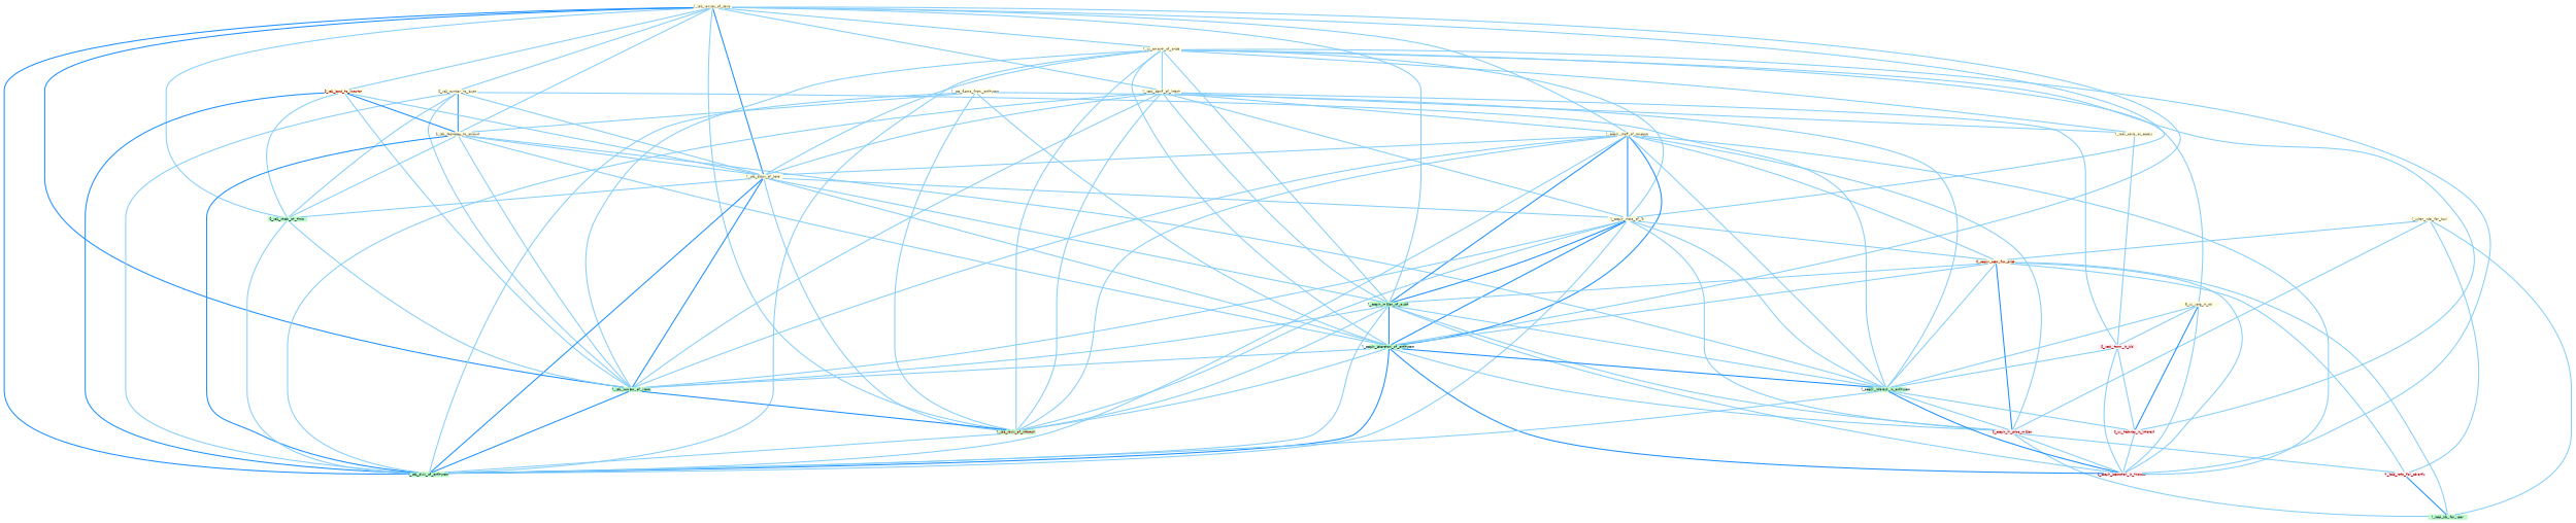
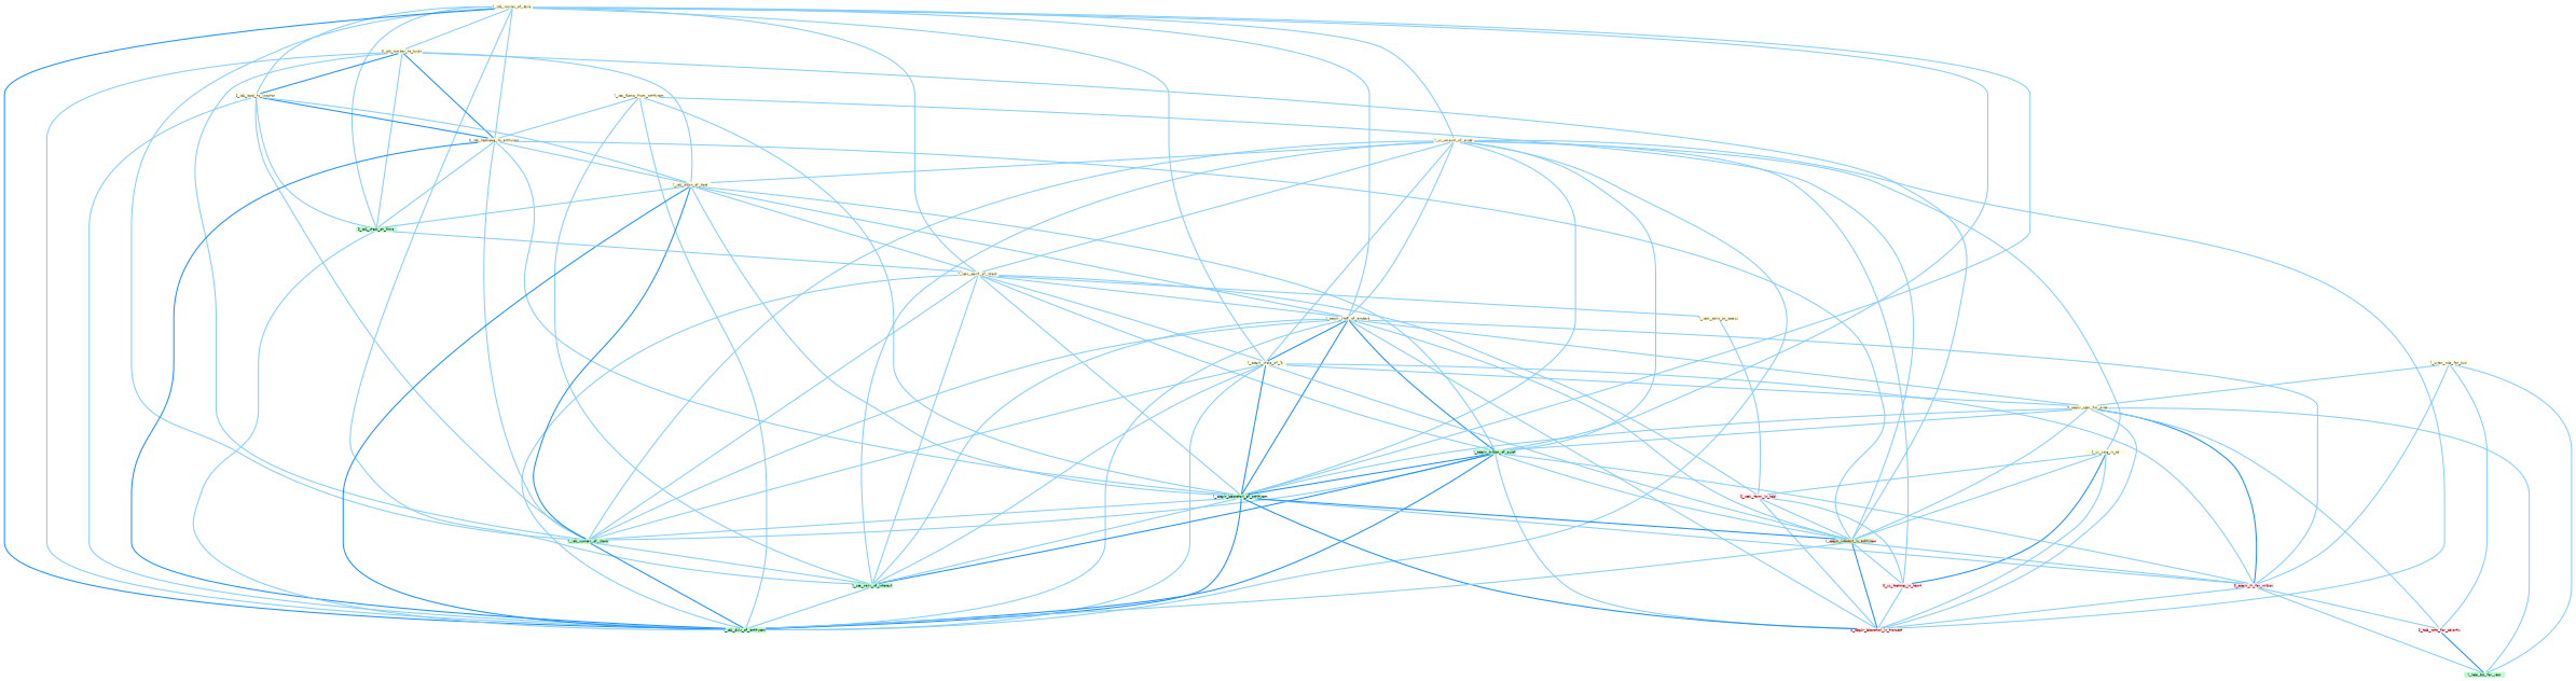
  graph {
    fontname="Patrick Hand"
    node [color="#ffffe0" fixedsize=true fontcolor="#8b7d6b" fontname="Patrick Hand" fontsize=4 shape=polygon style=filled]
    edge [color="#87cefa" fontname="Patrick Hand" w=1]
    "1_sell_version_of_devic " [height=.06 width=.5]
    "1_usher_rule_for_busi " [height=.06 width=.5]
    n3 [height=.06 label="0_sell_number_to_buyer" width=.5]
-   "0_sell_bond_to_investor " [fontcolor="#b22222" height=.06 width=.5]
+   "0_sell_bond_to_investor " [height=.06 width=.5]
    "1_see_flame_from_entitynam " [height=.06 width=.5]
    "1_us_amount_of_crude " [height=.06 width=.5]
-   "0_sell_technolog_to_entitynam " [height=.06 width=.5 label="0_sell_technolog_to_amount"]
+   "0_sell_technolog_to_entitynam " [height=.06 width=.5]
    "1_seek_clarif_of_intent " [height=.06 width=.5]
-   "0_us_song_in_ad " [height=.06 width=.5 label="5_us_song_in_ad"]
+   "0_us_song_in_ad " [height=.06 width=.5]
    "1_acquir_staff_of_employe " [height=.06 width=.5]
    "1_sell_billion_of_bond " [height=.06 width=.5]
    "1_acquir_stake_of_% " [height=.06 width=.5]
    "1_seek_advic_on_access " [height=.06 width=.5]
-   "0_acquir_oper_for_price " [fontcolor="#b22222" height=.06 width=.5]
-   "0_seek_term_in_bid " [color="#fff0f5" fontcolor="#b22222" height=.06 width=.5]
-   "0_us_techniqu_in_heart " [color="#fff0f5" fontcolor="#b22222" height=.06 width=.5 label="0_us_techniqu_in_interest"]
-   "0_acquir_it_for_million " [color="#fff0f5" fontcolor="#b22222" height=.06 width=.5 label="0_acquir_it_price_million"]
-   "0_hold_rate_for_advertis " [color="#fff0f5" fontcolor="#b22222" height=.06 width=.5 label="7_hold_rate_for_advertis"]
+   "0_acquir_oper_for_price " [height=.06 width=.5]
+   "0_seek_term_in_bid " [color="#fff0f5" fontcolor="#b22222" height=.06 width=.5 label="0_seek_term_in_hold"]
+   "0_us_techniqu_in_heart " [color="#fff0f5" fontcolor="#b22222" height=.06 width=.5]
+   "0_acquir_it_for_million " [color="#fff0f5" fontcolor="#b22222" height=.06 width=.5]
+   "0_hold_rate_for_advertis " [color="#fff0f5" fontcolor="#b22222" height=.06 width=.5]
    "0_acquir_laboratori_in_transact " [color="#fff0f5" fontcolor="#b22222" height=.06 width=.5]
    "1_acquir_million_of_asset " [color="#BDFCC9" fontcolor="#2f4f4f" height=.06 width=.5]
    "1_acquir_laboratori_of_entitynam " [color="#BDFCC9" fontcolor="#2f4f4f" height=.06 width=.5]
    "0_sell_stock_at_time " [color="#BDFCC9" fontcolor="#2f4f4f" height=.06 width=.5]
    "1_sell_number_of_share " [color="#BDFCC9" fontcolor="#2f4f4f" height=.06 width=.5]
-   "1_see_reviv_of_interest " [color="#BDFCC9" fontcolor="#b22222" height=.06 width=.5]
+   "1_see_reviv_of_interest " [color="#BDFCC9" fontcolor="#2f4f4f" height=.06 width=.5]
    "1_sell_divis_of_entitynam " [color="#BDFCC9" fontcolor="#2f4f4f" height=.06 width=.5]
    "1_hold_bill_for_year " [color="#BDFCC9" fontcolor="#2f4f4f" height=.06 width=.5]
-   "1_acquir_interest_in_entitynam " [color="#BDFCC9" fontcolor="#2f4f4f" height=.06 width=.5]
+   "1_acquir_interest_in_entitynam " [color="#BDFCC9" fontcolor="#b22222" height=.06 width=.5]
    subgraph sub_1 {
      "1_sell_version_of_devic "
      "1_usher_rule_for_busi "
      n3
      "0_sell_bond_to_investor "
      "1_see_flame_from_entitynam "
      "1_us_amount_of_crude "
      "0_sell_technolog_to_entitynam "
      "1_seek_clarif_of_intent "
      "0_us_song_in_ad "
      "1_acquir_staff_of_employe "
      "1_sell_billion_of_bond "
      "1_acquir_stake_of_% "
      "1_seek_advic_on_access "
      "0_acquir_oper_for_price "
    }
    subgraph sub_2 {
      "0_seek_term_in_bid "
      "0_us_techniqu_in_heart "
      "0_acquir_it_for_million "
      "0_hold_rate_for_advertis "
      "0_acquir_laboratori_in_transact "
    }
    "1_sell_version_of_devic " -- n3
    "1_sell_version_of_devic " -- "0_sell_bond_to_investor "
    "1_sell_version_of_devic " -- "1_us_amount_of_crude "
    "1_sell_version_of_devic " -- "0_sell_technolog_to_entitynam "
    "1_sell_version_of_devic " -- "1_seek_clarif_of_intent "
    "1_sell_version_of_devic " -- "1_acquir_staff_of_employe "
-   "1_sell_version_of_devic " -- "1_sell_billion_of_bond " [color="#1e90ff" w=2]
    "1_sell_version_of_devic " -- "1_acquir_stake_of_% "
    "1_sell_version_of_devic " -- "1_acquir_million_of_asset "
    "1_sell_version_of_devic " -- "1_acquir_laboratori_of_entitynam "
    "1_sell_version_of_devic " -- "0_sell_stock_at_time "
-   "1_sell_version_of_devic " -- "1_sell_number_of_share " [color="#1e90ff" w=2]
+   "1_sell_version_of_devic " -- "1_sell_number_of_share " [w=2]
    "1_sell_version_of_devic " -- "1_see_reviv_of_interest "
    "1_sell_version_of_devic " -- "1_sell_divis_of_entitynam " [color="#1e90ff" w=2]
    "1_usher_rule_for_busi " -- "0_acquir_oper_for_price "
    "1_usher_rule_for_busi " -- "0_acquir_it_for_million "
    "1_usher_rule_for_busi " -- "0_hold_rate_for_advertis "
    "1_usher_rule_for_busi " -- "1_hold_bill_for_year "
+   n3 -- "0_sell_bond_to_investor " [color="#1e90ff" w=2]
    n3 -- "0_sell_technolog_to_entitynam " [color="#1e90ff" w=2]
    n3 -- "1_sell_billion_of_bond "
    n3 -- "0_sell_stock_at_time "
    n3 -- "1_sell_number_of_share "
    n3 -- "1_sell_divis_of_entitynam "
    n3 -- "1_acquir_interest_in_entitynam "
    "0_sell_bond_to_investor " -- "0_sell_technolog_to_entitynam " [color="#1e90ff" w=2]
    "0_sell_bond_to_investor " -- "1_sell_billion_of_bond "
    "0_sell_bond_to_investor " -- "0_sell_stock_at_time "
    "0_sell_bond_to_investor " -- "1_sell_number_of_share "
-   "0_sell_bond_to_investor " -- "1_sell_divis_of_entitynam " [color="#1e90ff"]
+   "0_sell_bond_to_investor " -- "1_sell_divis_of_entitynam "
    "1_see_flame_from_entitynam " -- "0_sell_technolog_to_entitynam "
    "1_see_flame_from_entitynam " -- "1_acquir_laboratori_of_entitynam "
    "1_see_flame_from_entitynam " -- "1_see_reviv_of_interest "
    "1_see_flame_from_entitynam " -- "1_sell_divis_of_entitynam "
    "1_see_flame_from_entitynam " -- "1_acquir_interest_in_entitynam "
    "1_us_amount_of_crude " -- "1_seek_clarif_of_intent "
    "1_us_amount_of_crude " -- "0_us_song_in_ad "
-   "1_us_amount_of_crude " -- "1_seek_advic_on_access "
+   "1_us_amount_of_crude " -- "1_acquir_staff_of_employe "
    "1_us_amount_of_crude " -- "1_sell_billion_of_bond "
    "1_us_amount_of_crude " -- "1_acquir_stake_of_% "
    "1_us_amount_of_crude " -- "0_us_techniqu_in_heart "
    "1_us_amount_of_crude " -- "0_acquir_laboratori_in_transact "
    "1_us_amount_of_crude " -- "1_acquir_million_of_asset "
    "1_us_amount_of_crude " -- "1_acquir_laboratori_of_entitynam "
    "1_us_amount_of_crude " -- "1_sell_number_of_share "
    "1_us_amount_of_crude " -- "1_see_reviv_of_interest "
    "1_us_amount_of_crude " -- "1_sell_divis_of_entitynam "
    "0_sell_technolog_to_entitynam " -- "1_sell_billion_of_bond "
    "0_sell_technolog_to_entitynam " -- "1_acquir_laboratori_of_entitynam "
    "0_sell_technolog_to_entitynam " -- "0_sell_stock_at_time "
    "0_sell_technolog_to_entitynam " -- "1_sell_number_of_share "
    "0_sell_technolog_to_entitynam " -- "1_sell_divis_of_entitynam " [color="#1e90ff" w=2]
    "0_sell_technolog_to_entitynam " -- "1_acquir_interest_in_entitynam "
    "1_seek_clarif_of_intent " -- "1_acquir_staff_of_employe "
    "1_seek_clarif_of_intent " -- "1_sell_billion_of_bond "
    "1_seek_clarif_of_intent " -- "1_acquir_stake_of_% "
    "1_seek_clarif_of_intent " -- "1_seek_advic_on_access "
    "1_seek_clarif_of_intent " -- "0_seek_term_in_bid "
    "1_seek_clarif_of_intent " -- "1_acquir_million_of_asset "
+   "1_seek_clarif_of_intent " -- "1_acquir_laboratori_of_entitynam "
    "1_seek_clarif_of_intent " -- "1_sell_number_of_share "
    "1_seek_clarif_of_intent " -- "1_see_reviv_of_interest "
    "1_seek_clarif_of_intent " -- "1_sell_divis_of_entitynam "
    "0_us_song_in_ad " -- "0_seek_term_in_bid "
    "0_us_song_in_ad " -- "0_us_techniqu_in_heart " [color="#1e90ff" w=2]
    "0_us_song_in_ad " -- "0_acquir_laboratori_in_transact "
    "0_us_song_in_ad " -- "1_acquir_interest_in_entitynam "
    "1_acquir_staff_of_employe " -- "1_sell_billion_of_bond "
    "1_acquir_staff_of_employe " -- "1_acquir_stake_of_% " [color="#1e90ff" w=2]
    "1_acquir_staff_of_employe " -- "0_acquir_oper_for_price "
    "1_acquir_staff_of_employe " -- "0_acquir_it_for_million "
    "1_acquir_staff_of_employe " -- "0_acquir_laboratori_in_transact "
    "1_acquir_staff_of_employe " -- "1_acquir_million_of_asset " [color="#1e90ff" w=2]
    "1_acquir_staff_of_employe " -- "1_acquir_laboratori_of_entitynam " [color="#1e90ff" w=2]
    "1_acquir_staff_of_employe " -- "1_sell_number_of_share "
    "1_acquir_staff_of_employe " -- "1_see_reviv_of_interest "
    "1_acquir_staff_of_employe " -- "1_sell_divis_of_entitynam "
    "1_acquir_staff_of_employe " -- "1_acquir_interest_in_entitynam "
-   "1_sell_billion_of_bond " -- "1_acquir_stake_of_% "
    "1_sell_billion_of_bond " -- "1_acquir_million_of_asset "
    "1_sell_billion_of_bond " -- "1_acquir_laboratori_of_entitynam "
    "1_sell_billion_of_bond " -- "0_sell_stock_at_time "
    "1_sell_billion_of_bond " -- "1_sell_number_of_share " [color="#1e90ff" w=2]
-   "1_sell_billion_of_bond " -- "1_see_reviv_of_interest "
    "1_sell_billion_of_bond " -- "1_sell_divis_of_entitynam " [color="#1e90ff" w=2]
    "1_acquir_stake_of_% " -- "0_acquir_oper_for_price "
    "1_acquir_stake_of_% " -- "0_acquir_it_for_million "
-   "1_acquir_stake_of_% " -- "1_acquir_million_of_asset " [color="#1e90ff" w=2]
    "1_acquir_stake_of_% " -- "1_acquir_laboratori_of_entitynam " [color="#1e90ff" w=2]
    "1_acquir_stake_of_% " -- "1_sell_number_of_share "
    "1_acquir_stake_of_% " -- "1_see_reviv_of_interest "
    "1_acquir_stake_of_% " -- "1_sell_divis_of_entitynam "
    "1_acquir_stake_of_% " -- "1_acquir_interest_in_entitynam "
    "1_seek_advic_on_access " -- "0_seek_term_in_bid "
    "0_acquir_oper_for_price " -- "0_acquir_it_for_million " [color="#1e90ff" w=2]
    "0_acquir_oper_for_price " -- "0_hold_rate_for_advertis "
    "0_acquir_oper_for_price " -- "0_acquir_laboratori_in_transact "
    "0_acquir_oper_for_price " -- "1_acquir_million_of_asset "
    "0_acquir_oper_for_price " -- "1_acquir_laboratori_of_entitynam "
    "0_acquir_oper_for_price " -- "1_hold_bill_for_year "
    "0_acquir_oper_for_price " -- "1_acquir_interest_in_entitynam "
    "0_seek_term_in_bid " -- "0_us_techniqu_in_heart "
    "0_seek_term_in_bid " -- "0_acquir_laboratori_in_transact "
    "0_seek_term_in_bid " -- "1_acquir_interest_in_entitynam "
    "0_us_techniqu_in_heart " -- "0_acquir_laboratori_in_transact "
    "0_acquir_it_for_million " -- "0_hold_rate_for_advertis "
    "0_acquir_it_for_million " -- "0_acquir_laboratori_in_transact "
    "0_acquir_it_for_million " -- "1_hold_bill_for_year "
    "0_hold_rate_for_advertis " -- "1_hold_bill_for_year " [color="#1e90ff" w=2]
    "1_acquir_million_of_asset " -- "0_acquir_it_for_million "
    "1_acquir_million_of_asset " -- "0_acquir_laboratori_in_transact "
    "1_acquir_million_of_asset " -- "1_acquir_laboratori_of_entitynam " [color="#1e90ff" w=2]
    "1_acquir_million_of_asset " -- "1_sell_number_of_share "
-   "1_acquir_million_of_asset " -- "1_see_reviv_of_interest "
-   "1_acquir_million_of_asset " -- "1_sell_divis_of_entitynam "
+   "1_acquir_million_of_asset " -- "1_see_reviv_of_interest " [color="#1e90ff"]
+   "1_acquir_million_of_asset " -- "1_sell_divis_of_entitynam " [color="#1e90ff"]
    "1_acquir_million_of_asset " -- "1_acquir_interest_in_entitynam "
    "1_acquir_laboratori_of_entitynam " -- "0_acquir_it_for_million "
    "1_acquir_laboratori_of_entitynam " -- "0_acquir_laboratori_in_transact " [color="#1e90ff" w=2]
    "1_acquir_laboratori_of_entitynam " -- "1_sell_number_of_share "
    "1_acquir_laboratori_of_entitynam " -- "1_see_reviv_of_interest "
    "1_acquir_laboratori_of_entitynam " -- "1_sell_divis_of_entitynam " [color="#1e90ff" w=2]
    "1_acquir_laboratori_of_entitynam " -- "1_acquir_interest_in_entitynam " [color="#1e90ff" w=2]
-   "0_sell_stock_at_time " -- "1_sell_number_of_share "
+   "0_sell_stock_at_time " -- "1_seek_clarif_of_intent "
    "0_sell_stock_at_time " -- "1_sell_divis_of_entitynam "
-   "1_sell_number_of_share " -- "1_see_reviv_of_interest " [color="#1e90ff"]
+   "1_sell_number_of_share " -- "1_see_reviv_of_interest "
    "1_sell_number_of_share " -- "1_sell_divis_of_entitynam " [color="#1e90ff" w=2]
    "1_see_reviv_of_interest " -- "1_sell_divis_of_entitynam "
    "1_acquir_interest_in_entitynam " -- "0_us_techniqu_in_heart "
    "1_acquir_interest_in_entitynam " -- "0_acquir_it_for_million "
    "1_acquir_interest_in_entitynam " -- "0_acquir_laboratori_in_transact " [color="#1e90ff" w=2]
    "1_acquir_interest_in_entitynam " -- "1_sell_divis_of_entitynam "
  }
